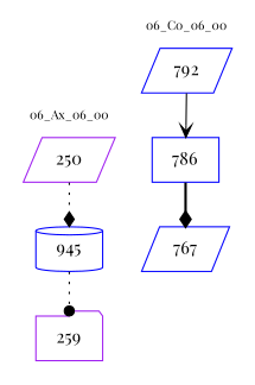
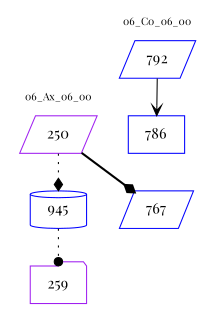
  digraph {
    fontname="Playfair Display"
    node [color=blue fontname="Playfair Display" shape=parallelogram]
    edge [arrowhead=diamond color=black fontname="Playfair Display" style=dotted]
    n1 [color=purple label=250]
    n2 [label=945 shape=cylinder]
    n3 [color=purple label=259 shape=folder]
    n4 [label=792]
    n5 [label=786 shape=box]
    n6 [label=767]
    subgraph cluster_1 {
      color=white
      fontsize=10
      label="06_Ax_06_00"
      n1
      n2
      n3
    }
    subgraph cluster_2 {
      color=white
      fontsize=10
      label="06_C0_06_00"
      n4
      n5
      n6
    }
    n1 -> n2
    n2 -> n3 [arrowhead=dot]
    n4 -> n5 [arrowhead=vee style=solid]
-   n5 -> n6 [style=bold]
+   n1 -> n6 [style=bold]
  }
